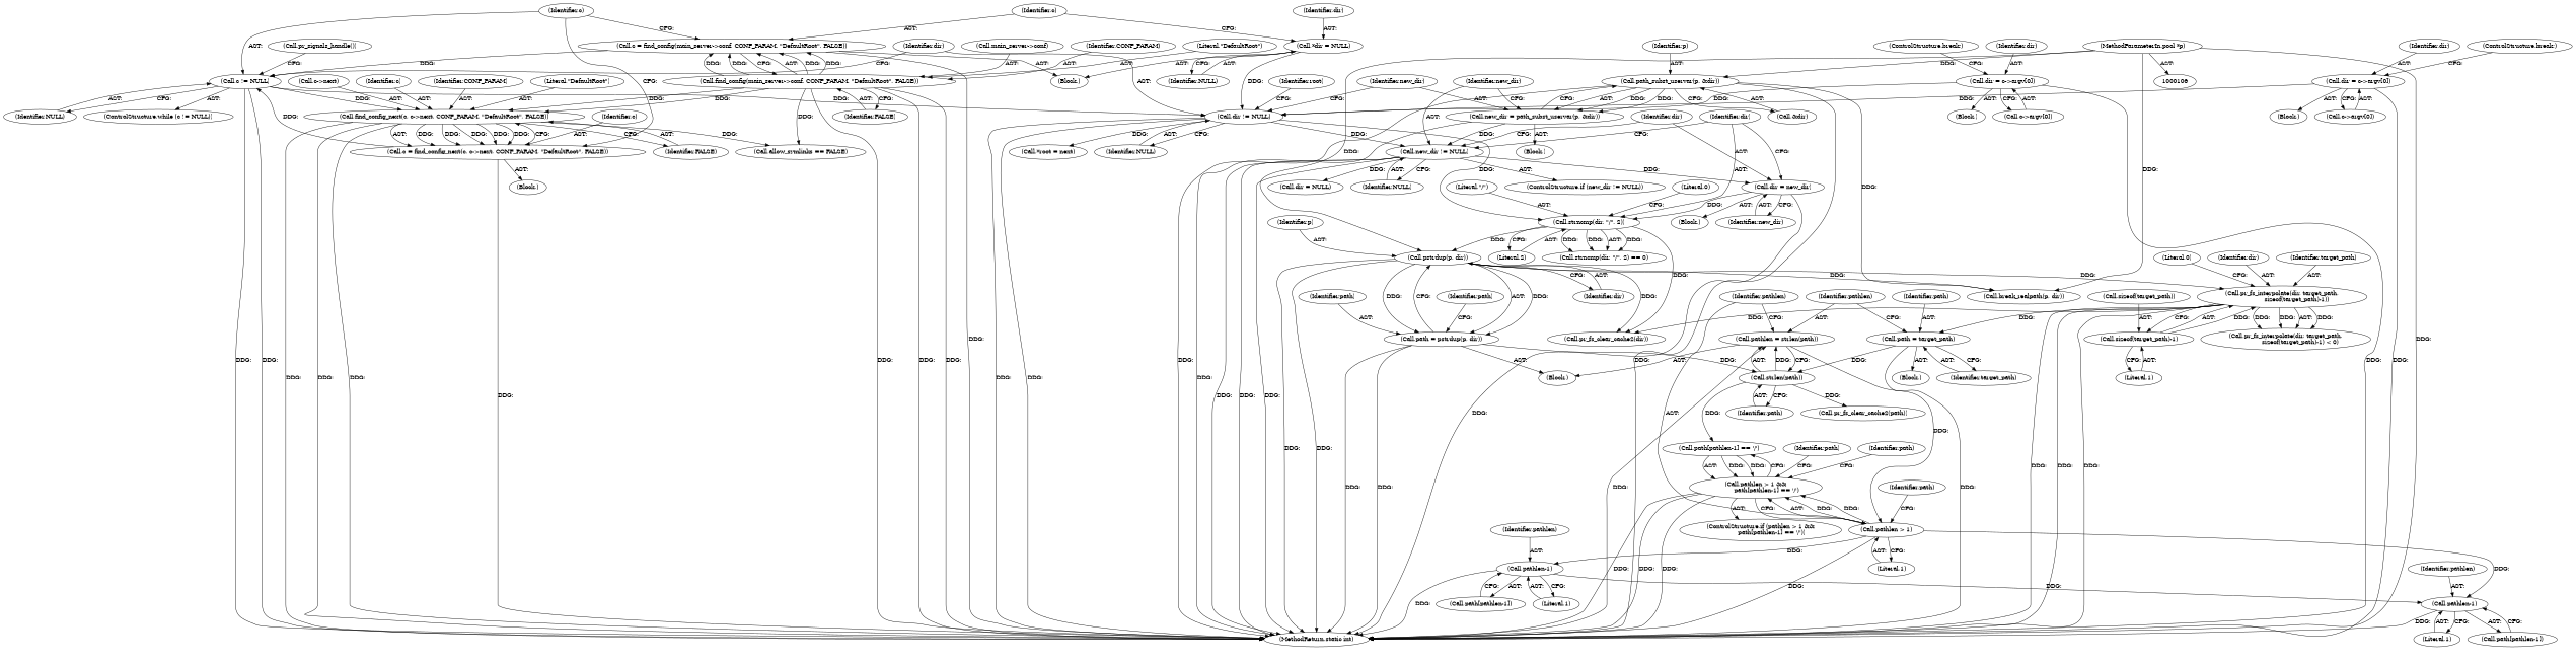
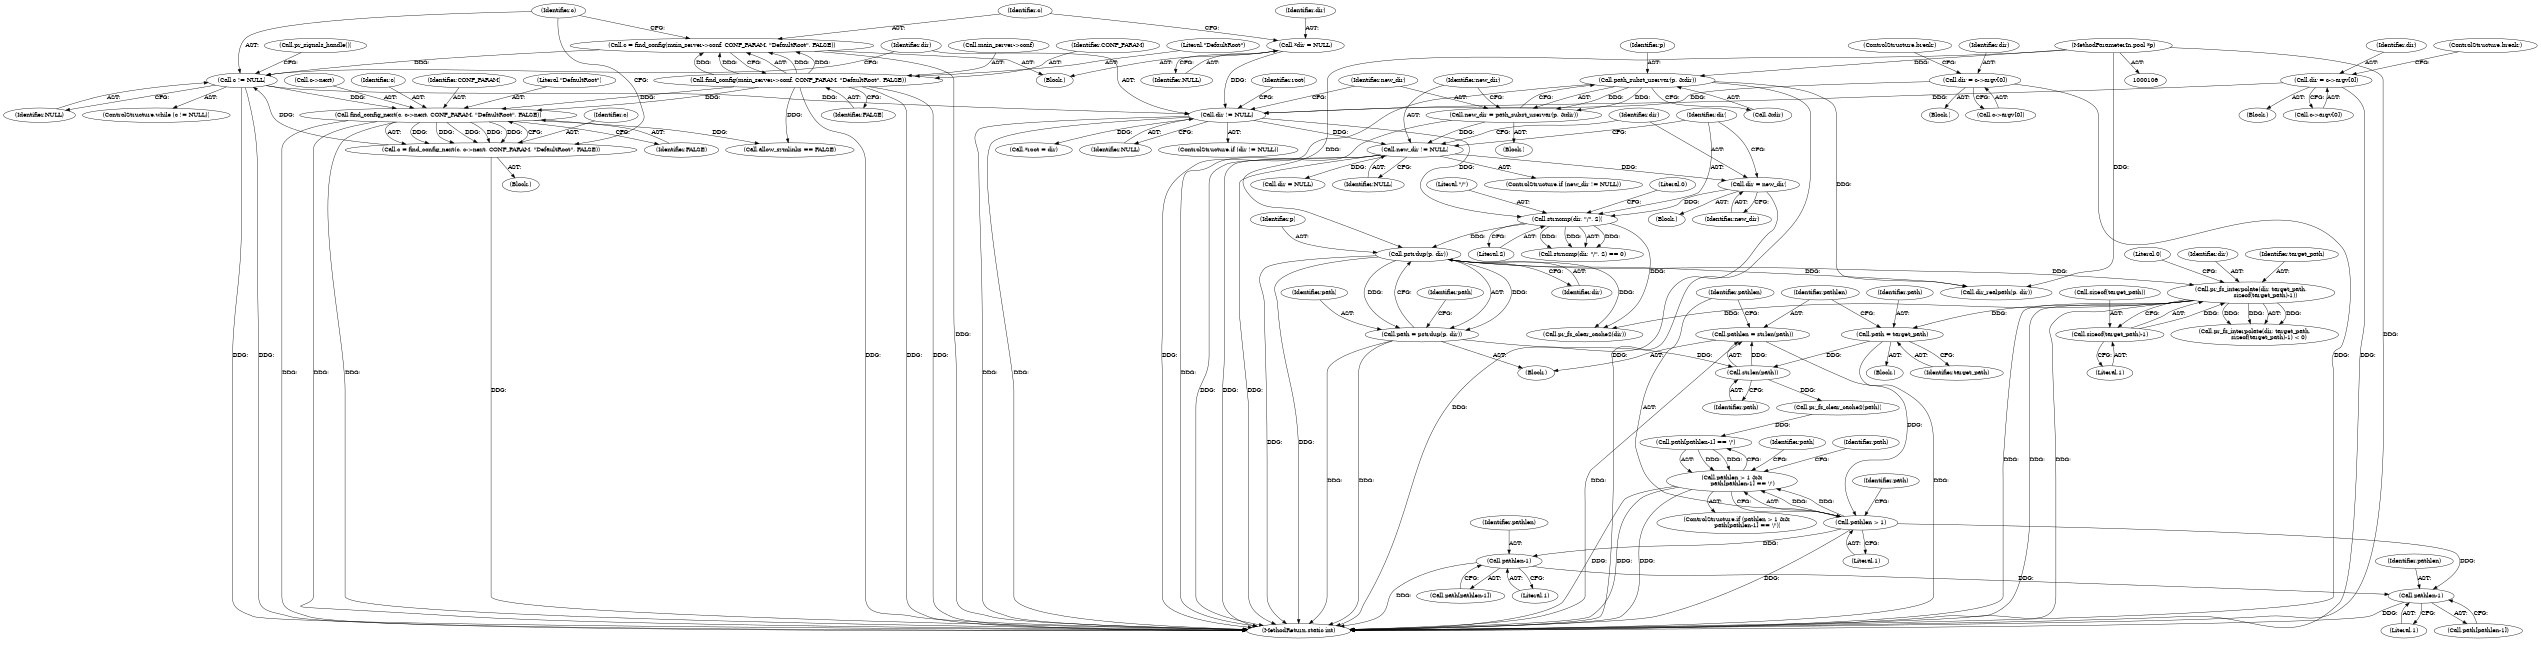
  digraph {
    n1 [label="(Call,pathlen = strlen(path))"]
    n2 [label="(Call,strlen(path))"]
    n3 [label="(Call,pathlen > 1)"]
    n4 [label="(Block,)"]
    n5 [label="(Call,path[pathlen-1] == '/')"]
    n6 [label="(Identifier,path)"]
    n7 [label="(Call,pr_fs_clear_cache2(path))"]
    n8 [label="(MethodReturn,static int)"]
    n9 [label="(Call,pathlen > 1 &&\n            path[pathlen-1] == '/')"]
    n10 [label="(Call,pathlen-1)"]
    n11 [label="(Call,pathlen-1)"]
    n12 [label="(Literal,1)"]
    n13 [label="(Call,path = target_path)"]
    n14 [label="(Block,)"]
    n15 [label="(Identifier,target_path)"]
    n16 [label="(Call,pr_fs_interpolate(dir, target_path,\n                sizeof(target_path)-1))"]
    n17 [label="(Call,sizeof(target_path)-1)"]
    n18 [label="(Call,pr_fs_clear_cache2(dir))"]
    n19 [label="(Call,pr_fs_interpolate(dir, target_path,\n                sizeof(target_path)-1) < 0)"]
    n20 [label="(Literal,1)"]
    n21 [label="(Call,pstrdup(p, dir))"]
    n22 [label="(Call,path = pstrdup(p, dir))"]
    n23 [label="(Identifier,dir)"]
-   n24 [label="(Call,break_realpath(p, dir))"]
+   n24 [label="(Call,dir_realpath(p, dir))"]
    n25 [label="(Call,path_subst_uservar(p, &dir))"]
    n26 [label="(Call,new_dir = path_subst_uservar(p, &dir))"]
    n27 [label="(Call,&dir)"]
    n28 [label="(Call,new_dir != NULL)"]
    n29 [label="(Block,)"]
    n30 [label="(MethodParameterIn,pool *p)"]
    1000106
    n32 [label="(Call,strncmp(dir, \"/\", 2))"]
    n33 [label="(Literal,2)"]
    n34 [label="(Call,strncmp(dir, \"/\", 2) == 0)"]
    n35 [label="(Call,dir = new_dir)"]
    n36 [label="(Identifier,new_dir)"]
    n37 [label="(Block,)"]
    n38 [label="(Call,dir = NULL)"]
    n39 [label="(Identifier,NULL)"]
    n40 [label="(ControlStructure,if (new_dir != NULL))"]
    n41 [label="(Call,dir != NULL)"]
-   n42 [label="(Call,*root = next)"]
+   n42 [label="(Call,*root = dir)"]
    n43 [label="(Identifier,NULL)"]
+   n44 [label="(ControlStructure,if (dir != NULL))"]
    n45 [label="(Call,*dir = NULL)"]
    n46 [label="(Identifier,NULL)"]
    n47 [label="(Block,)"]
    n48 [label="(Call,dir = c->argv[0])"]
    n49 [label="(Block,)"]
    n50 [label="(Call,c->argv[0])"]
    n51 [label="(Call,dir = c->argv[0])"]
    n52 [label="(Block,)"]
    n53 [label="(Call,c->argv[0])"]
    n54 [label="(Call,c != NULL)"]
    n55 [label="(Call,find_config_next(c, c->next, CONF_PARAM, \"DefaultRoot\", FALSE))"]
    n56 [label="(Identifier,NULL)"]
    n57 [label="(ControlStructure,while (c != NULL))"]
    n58 [label="(Call,c = find_config_next(c, c->next, CONF_PARAM, \"DefaultRoot\", FALSE))"]
    n59 [label="(Call,allow_symlinks == FALSE)"]
    n60 [label="(Identifier,FALSE)"]
    n61 [label="(Block,)"]
    n62 [label="(Call,find_config(main_server->conf, CONF_PARAM, \"DefaultRoot\", FALSE))"]
    n63 [label="(Call,c = find_config(main_server->conf, CONF_PARAM, \"DefaultRoot\", FALSE))"]
    n64 [label="(Identifier,FALSE)"]
    n65 [label="(ControlStructure,if (pathlen > 1 &&\n            path[pathlen-1] == '/'))"]
    n66 [label="(Call,path[pathlen-1])"]
    n67 [label="(Literal,1)"]
    n68 [label="(Call,path[pathlen-1])"]
    n69 [label="(Literal,1)"]
    n70 [label="(Identifier,path)"]
    n71 [label="(Identifier,dir)"]
    n72 [label="(Identifier,CONF_PARAM)"]
    n73 [label="(Identifier,pathlen)"]
    n74 [label="(Identifier,new_dir)"]
    n75 [label="(Literal,\"DefaultRoot\")"]
    n76 [label="(ControlStructure,break;)"]
    n77 [label="(Identifier,path)"]
    n78 [label="(Call,main_server->conf)"]
    n79 [label="(Identifier,CONF_PARAM)"]
    n80 [label="(Identifier,path)"]
    n81 [label="(Identifier,dir)"]
    n82 [label="(Literal,\"/\")"]
    n83 [label="(Identifier,dir)"]
    n84 [label="(Call,sizeof(target_path))"]
    n85 [label="(Identifier,dir)"]
    n86 [label="(ControlStructure,break;)"]
    n87 [label="(Identifier,pathlen)"]
    n88 [label="(Identifier,path)"]
    n89 [label="(Identifier,p)"]
    n90 [label="(Call,c->next)"]
    n91 [label="(Identifier,path)"]
    n92 [label="(Identifier,target_path)"]
    n93 [label="(Identifier,dir)"]
    n94 [label="(Identifier,p)"]
    n95 [label="(Identifier,root)"]
    n96 [label="(Identifier,dir)"]
    n97 [label="(Identifier,c)"]
    n98 [label="(Literal,\"DefaultRoot\")"]
    n99 [label="(Identifier,pathlen)"]
    n100 [label="(Identifier,pathlen)"]
    n101 [label="(Call,pr_signals_handle())"]
    n102 [label="(Identifier,c)"]
    n103 [label="(Identifier,c)"]
    n104 [label="(Literal,0)"]
    n105 [label="(Identifier,new_dir)"]
    n106 [label="(Identifier,path)"]
    n107 [label="(Literal,0)"]
    n108 [label="(Identifier,c)"]
    n109 [label="(Identifier,dir)"]
-   n1 -> n2 [label="CFG: "]
    n1 -> n3 [label="DDG: "]
    n1 -> n4 [label="AST: "]
    n2 -> n1 [label="AST: "]
    n2 -> n1 [label="DDG: "]
-   n2 -> n5 [label="DDG: "]
+   n7 -> n5 [label="DDG: "]
    n2 -> n6 [label="CFG: "]
    n2 -> n7 [label="DDG: "]
    n3 -> n8 [label="DDG: "]
    n3 -> n9 [label="AST: "]
    n3 -> n9 [label="DDG: "]
    n3 -> n9 [label="DDG: "]
    n3 -> n10 [label="DDG: "]
    n3 -> n11 [label="DDG: "]
    n3 -> n12 [label="CFG: "]
    n5 -> n9 [label="AST: "]
    n5 -> n9 [label="DDG: "]
    n5 -> n9 [label="DDG: "]
    n6 -> n2 [label="AST: "]
    n8 -> n1 [label="DDG: "]
    n9 -> n3 [label="CFG: "]
    n9 -> n5 [label="CFG: "]
    n9 -> n8 [label="DDG: "]
    n9 -> n8 [label="DDG: "]
    n9 -> n8 [label="DDG: "]
    n9 -> n65 [label="AST: "]
    n10 -> n8 [label="DDG: "]
    n10 -> n11 [label="DDG: "]
    n10 -> n66 [label="AST: "]
    n10 -> n67 [label="CFG: "]
    n11 -> n8 [label="DDG: "]
    n11 -> n68 [label="AST: "]
    n11 -> n69 [label="CFG: "]
    n12 -> n3 [label="AST: "]
    n13 -> n2 [label="DDG: "]
    n13 -> n8 [label="DDG: "]
    n13 -> n14 [label="AST: "]
    n13 -> n15 [label="CFG: "]
    n15 -> n13 [label="AST: "]
    n16 -> n8 [label="DDG: "]
    n16 -> n8 [label="DDG: "]
    n16 -> n8 [label="DDG: "]
    n16 -> n13 [label="DDG: "]
    n16 -> n17 [label="CFG: "]
    n16 -> n18 [label="DDG: "]
    n16 -> n19 [label="AST: "]
    n16 -> n19 [label="DDG: "]
    n16 -> n19 [label="DDG: "]
    n16 -> n19 [label="DDG: "]
    n17 -> n16 [label="AST: "]
    n17 -> n16 [label="DDG: "]
    n17 -> n20 [label="CFG: "]
    n20 -> n17 [label="AST: "]
    n21 -> n8 [label="DDG: "]
    n21 -> n8 [label="DDG: "]
    n21 -> n16 [label="DDG: "]
    n21 -> n18 [label="DDG: "]
    n21 -> n22 [label="AST: "]
    n21 -> n22 [label="DDG: "]
    n21 -> n22 [label="DDG: "]
    n21 -> n23 [label="CFG: "]
    n21 -> n24 [label="DDG: "]
    n22 -> n2 [label="DDG: "]
    n22 -> n4 [label="AST: "]
    n22 -> n8 [label="DDG: "]
    n22 -> n8 [label="DDG: "]
    n22 -> n21 [label="CFG: "]
    n23 -> n21 [label="AST: "]
    n25 -> n8 [label="DDG: "]
    n25 -> n8 [label="DDG: "]
    n25 -> n24 [label="DDG: "]
    n25 -> n26 [label="AST: "]
    n25 -> n26 [label="DDG: "]
    n25 -> n26 [label="DDG: "]
    n25 -> n27 [label="CFG: "]
    n26 -> n8 [label="DDG: "]
    n26 -> n25 [label="CFG: "]
    n26 -> n28 [label="DDG: "]
    n26 -> n29 [label="AST: "]
    n27 -> n25 [label="AST: "]
    n28 -> n8 [label="DDG: "]
    n28 -> n8 [label="DDG: "]
    n28 -> n8 [label="DDG: "]
    n28 -> n35 [label="DDG: "]
    n28 -> n38 [label="DDG: "]
    n28 -> n39 [label="CFG: "]
    n28 -> n40 [label="AST: "]
    n30 -> n8 [label="DDG: "]
    n30 -> n21 [label="DDG: "]
    n30 -> n24 [label="DDG: "]
    n30 -> n25 [label="DDG: "]
    n30 -> 1000106 [label="AST: "]
    n32 -> n18 [label="DDG: "]
    n32 -> n21 [label="DDG: "]
    n32 -> n33 [label="CFG: "]
    n32 -> n34 [label="AST: "]
    n32 -> n34 [label="DDG: "]
    n32 -> n34 [label="DDG: "]
    n32 -> n34 [label="DDG: "]
    n33 -> n32 [label="AST: "]
    n35 -> n8 [label="DDG: "]
    n35 -> n32 [label="DDG: "]
    n35 -> n36 [label="CFG: "]
    n35 -> n37 [label="AST: "]
    n36 -> n35 [label="AST: "]
    n39 -> n28 [label="AST: "]
    n41 -> n8 [label="DDG: "]
    n41 -> n8 [label="DDG: "]
    n41 -> n28 [label="DDG: "]
    n41 -> n32 [label="DDG: "]
    n41 -> n42 [label="DDG: "]
    n41 -> n43 [label="CFG: "]
+   n41 -> n44 [label="AST: "]
    n43 -> n41 [label="AST: "]
    n45 -> n41 [label="DDG: "]
    n45 -> n46 [label="CFG: "]
    n45 -> n47 [label="AST: "]
    n46 -> n45 [label="AST: "]
    n48 -> n8 [label="DDG: "]
    n48 -> n41 [label="DDG: "]
    n48 -> n49 [label="AST: "]
    n48 -> n50 [label="CFG: "]
    n50 -> n48 [label="AST: "]
    n51 -> n8 [label="DDG: "]
    n51 -> n41 [label="DDG: "]
    n51 -> n52 [label="AST: "]
    n51 -> n53 [label="CFG: "]
    n53 -> n51 [label="AST: "]
    n54 -> n8 [label="DDG: "]
    n54 -> n8 [label="DDG: "]
    n54 -> n41 [label="DDG: "]
    n54 -> n55 [label="DDG: "]
    n54 -> n56 [label="CFG: "]
    n54 -> n57 [label="AST: "]
    n55 -> n8 [label="DDG: "]
    n55 -> n8 [label="DDG: "]
    n55 -> n8 [label="DDG: "]
    n55 -> n58 [label="AST: "]
    n55 -> n58 [label="DDG: "]
    n55 -> n58 [label="DDG: "]
    n55 -> n58 [label="DDG: "]
    n55 -> n58 [label="DDG: "]
    n55 -> n58 [label="DDG: "]
    n55 -> n59 [label="DDG: "]
    n55 -> n60 [label="CFG: "]
    n56 -> n54 [label="AST: "]
    n58 -> n8 [label="DDG: "]
    n58 -> n54 [label="DDG: "]
    n58 -> n55 [label="CFG: "]
    n58 -> n61 [label="AST: "]
    n60 -> n55 [label="AST: "]
    n62 -> n8 [label="DDG: "]
    n62 -> n8 [label="DDG: "]
    n62 -> n8 [label="DDG: "]
    n62 -> n55 [label="DDG: "]
    n62 -> n55 [label="DDG: "]
    n62 -> n59 [label="DDG: "]
    n62 -> n63 [label="AST: "]
    n62 -> n63 [label="DDG: "]
    n62 -> n63 [label="DDG: "]
    n62 -> n63 [label="DDG: "]
    n62 -> n63 [label="DDG: "]
    n62 -> n64 [label="CFG: "]
    n63 -> n8 [label="DDG: "]
    n63 -> n47 [label="AST: "]
    n63 -> n54 [label="DDG: "]
    n63 -> n62 [label="CFG: "]
    n64 -> n62 [label="AST: "]
    n66 -> n10 [label="CFG: "]
    n67 -> n10 [label="AST: "]
    n68 -> n11 [label="CFG: "]
    n69 -> n11 [label="AST: "]
    n70 -> n3 [label="CFG: "]
    n71 -> n45 [label="AST: "]
    n72 -> n55 [label="AST: "]
    n73 -> n10 [label="AST: "]
    n74 -> n26 [label="CFG: "]
    n74 -> n28 [label="AST: "]
    n75 -> n55 [label="AST: "]
    n76 -> n48 [label="CFG: "]
    n77 -> n22 [label="CFG: "]
    n78 -> n62 [label="AST: "]
    n79 -> n62 [label="AST: "]
    n80 -> n9 [label="CFG: "]
    n81 -> n51 [label="AST: "]
    n82 -> n32 [label="AST: "]
    n83 -> n16 [label="AST: "]
    n84 -> n17 [label="AST: "]
    n85 -> n48 [label="AST: "]
    n86 -> n51 [label="CFG: "]
    n87 -> n1 [label="AST: "]
    n87 -> n13 [label="CFG: "]
    n88 -> n13 [label="AST: "]
    n89 -> n21 [label="AST: "]
    n90 -> n55 [label="AST: "]
    n91 -> n9 [label="CFG: "]
    n92 -> n16 [label="AST: "]
    n93 -> n28 [label="CFG: "]
    n93 -> n32 [label="AST: "]
    n93 -> n35 [label="CFG: "]
    n94 -> n25 [label="AST: "]
    n95 -> n41 [label="CFG: "]
    n96 -> n41 [label="AST: "]
    n96 -> n54 [label="CFG: "]
    n97 -> n54 [label="AST: "]
    n97 -> n58 [label="CFG: "]
    n97 -> n63 [label="CFG: "]
    n98 -> n62 [label="AST: "]
    n99 -> n1 [label="CFG: "]
    n99 -> n3 [label="AST: "]
    n100 -> n11 [label="AST: "]
    n101 -> n54 [label="CFG: "]
    n102 -> n55 [label="AST: "]
    n103 -> n45 [label="CFG: "]
    n103 -> n63 [label="AST: "]
    n104 -> n16 [label="CFG: "]
    n105 -> n26 [label="AST: "]
    n105 -> n41 [label="CFG: "]
    n106 -> n22 [label="AST: "]
    n107 -> n32 [label="CFG: "]
    n108 -> n58 [label="AST: "]
    n109 -> n28 [label="CFG: "]
    n109 -> n35 [label="AST: "]
  }
